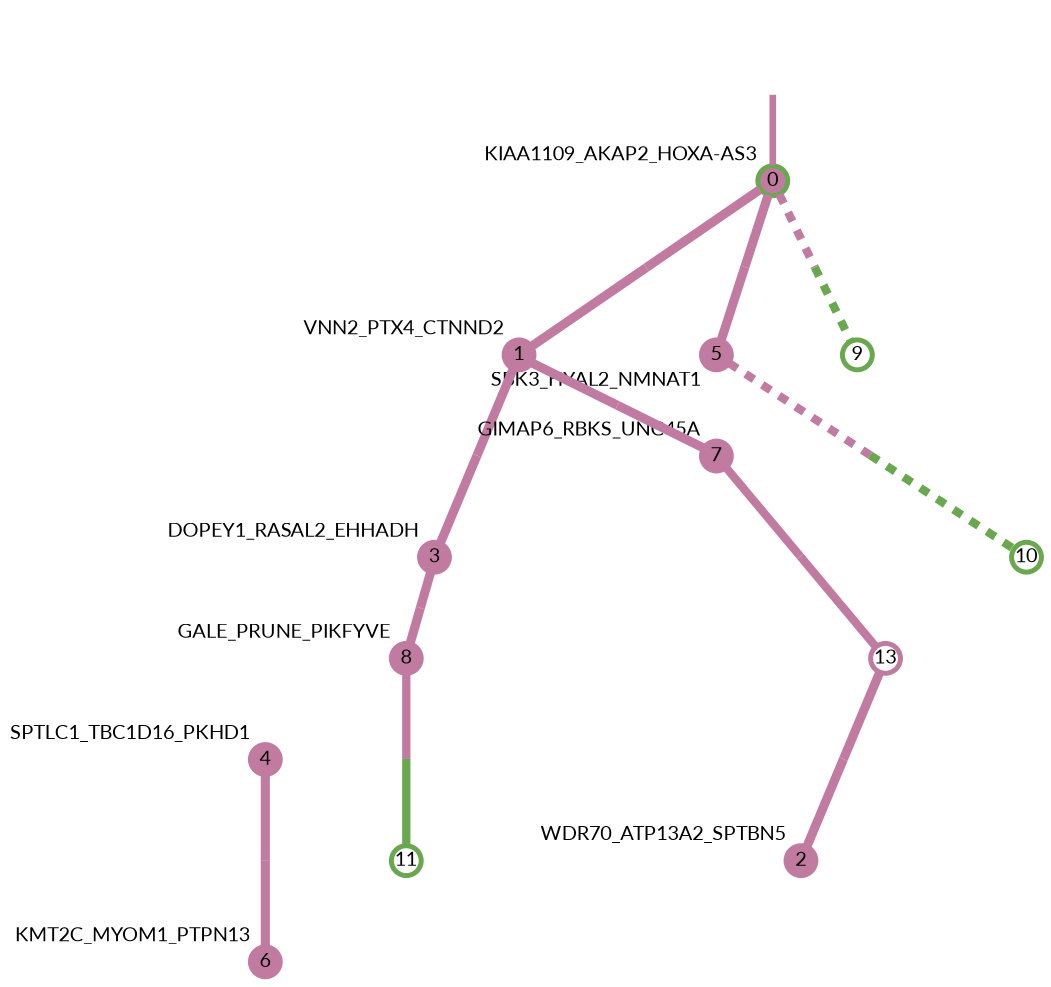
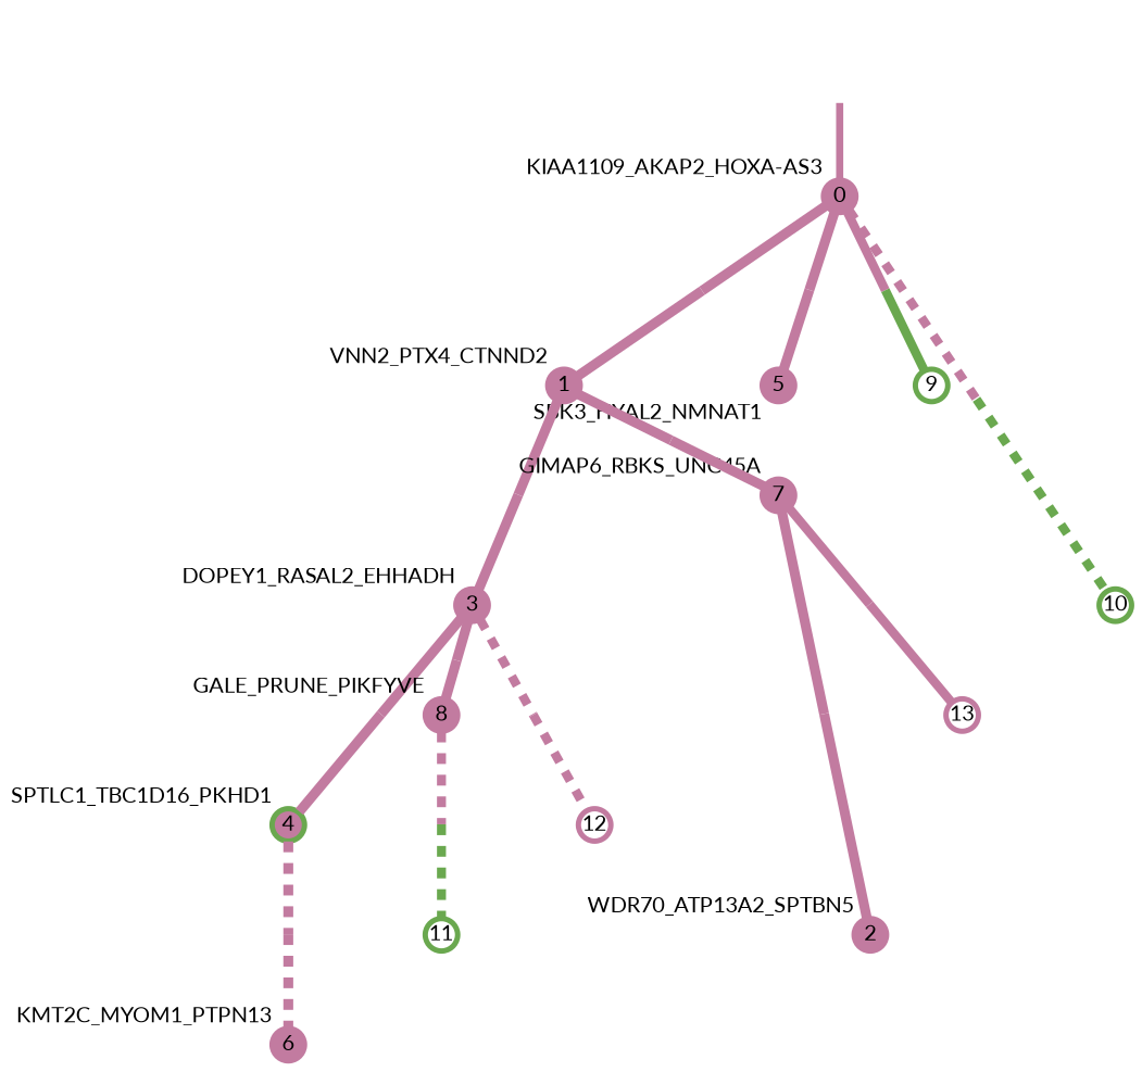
  strict digraph {
    forcelabels=true
    nodesep=0.7
    rankdir=TB
    ranksep=0.6
    splines=false
    node [color="#c27ba0ff" fillcolor="#c27ba0ff" fixedsize=true fontname=Lato fontsize="12pt" penwidth=3 shape=circle style=filled]
    edge [arrowsize=0 color="#c27ba0ff;0.5:#c27ba0ff" minlen=2.0 penwidth=5.5 style=solid]
-   0 [color="#6aa84fff" height=0.25 xlabel="KIAA1109_AKAP2_HOXA-AS3"]
+   0 [height=0.25 xlabel="KIAA1109_AKAP2_HOXA-AS3"]
    1 [height=0.25 xlabel=VNN2_PTX4_CTNND2]
    5 [height=0.25 xlabel=SBK3_HYAL2_NMNAT1]
    9 [color="#6aa84fff" fillcolor="#6aa84fff" height=0.25 style=solid]
    3 [height=0.25 xlabel=DOPEY1_RASAL2_EHHADH]
    7 [height=0.25 xlabel=GIMAP6_RBKS_UNC45A]
    10 [color="#6aa84fff" fillcolor="#6aa84fff" height=0.25 style=solid]
-   4 [height=0.25 xlabel=SPTLC1_TBC1D16_PKHD1]
+   4 [color="#6aa84fff" height=0.25 xlabel=SPTLC1_TBC1D16_PKHD1]
    8 [height=0.25 xlabel=GALE_PRUNE_PIKFYVE]
+   12 [height=0.25 style=solid]
    2 [height=0.25 xlabel=WDR70_ATP13A2_SPTBN5]
    13 [height=0.25 style=solid]
    6 [height=0.25 xlabel=KMT2C_MYOM1_PTPN13]
    11 [color="#6aa84fff" fillcolor="#6aa84fff" height=0.25 style=solid]
    normal [style=invis xlabel="KIAA1109_AKAP2_HOXA-AS3" color="" fillcolor="" fixedsize="" fontname="" fontsize="" shape=""]
    0 -> 1
    0 -> 5
-   0 -> 9 [color="#c27ba0ff;0.5:#6aa84fff" penwidth=5 style=dashed]
+   0 -> 9 [color="#c27ba0ff;0.5:#6aa84fff" penwidth=5]
    1 -> 3
    1 -> 7 [minlen=1.2000000476837158]
-   5 -> 10 [color="#c27ba0ff;0.5:#6aa84fff" penwidth=5 style=dashed]
+   0 -> 10 [color="#c27ba0ff;0.5:#6aa84fff" penwidth=5 style=dashed]
+   3 -> 4
    3 -> 8 [minlen=1.0]
-   13 -> 2
+   3 -> 12 [penwidth=5 style=dashed]
+   7 -> 2
    7 -> 13 [penwidth=5]
-   4 -> 6
-   8 -> 11 [color="#c27ba0ff;0.5:#6aa84fff" penwidth=5]
+   4 -> 6 [style=dashed]
+   8 -> 11 [color="#c27ba0ff;0.5:#6aa84fff" penwidth=5 style=dashed]
    normal -> 0 [color="#c27ba0ff" penwidth=4 minlen=""]
  }
